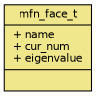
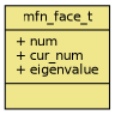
  digraph {
-   n1 [color=black fillcolor=khaki fontcolor=black fontname=Helvetica fontsize=10 height=0.2 label="{mfn_face_t\n|+ name\l+ cur_num\l+ eigenvalue\l|}" shape=record style=filled width=0.4]
+   n1 [color=black fillcolor=khaki fontcolor=black fontname=Helvetica fontsize=10 height=0.2 label="{mfn_face_t\n|+ num\l+ cur_num\l+ eigenvalue\l|}" shape=record style=filled width=0.4]
  }
